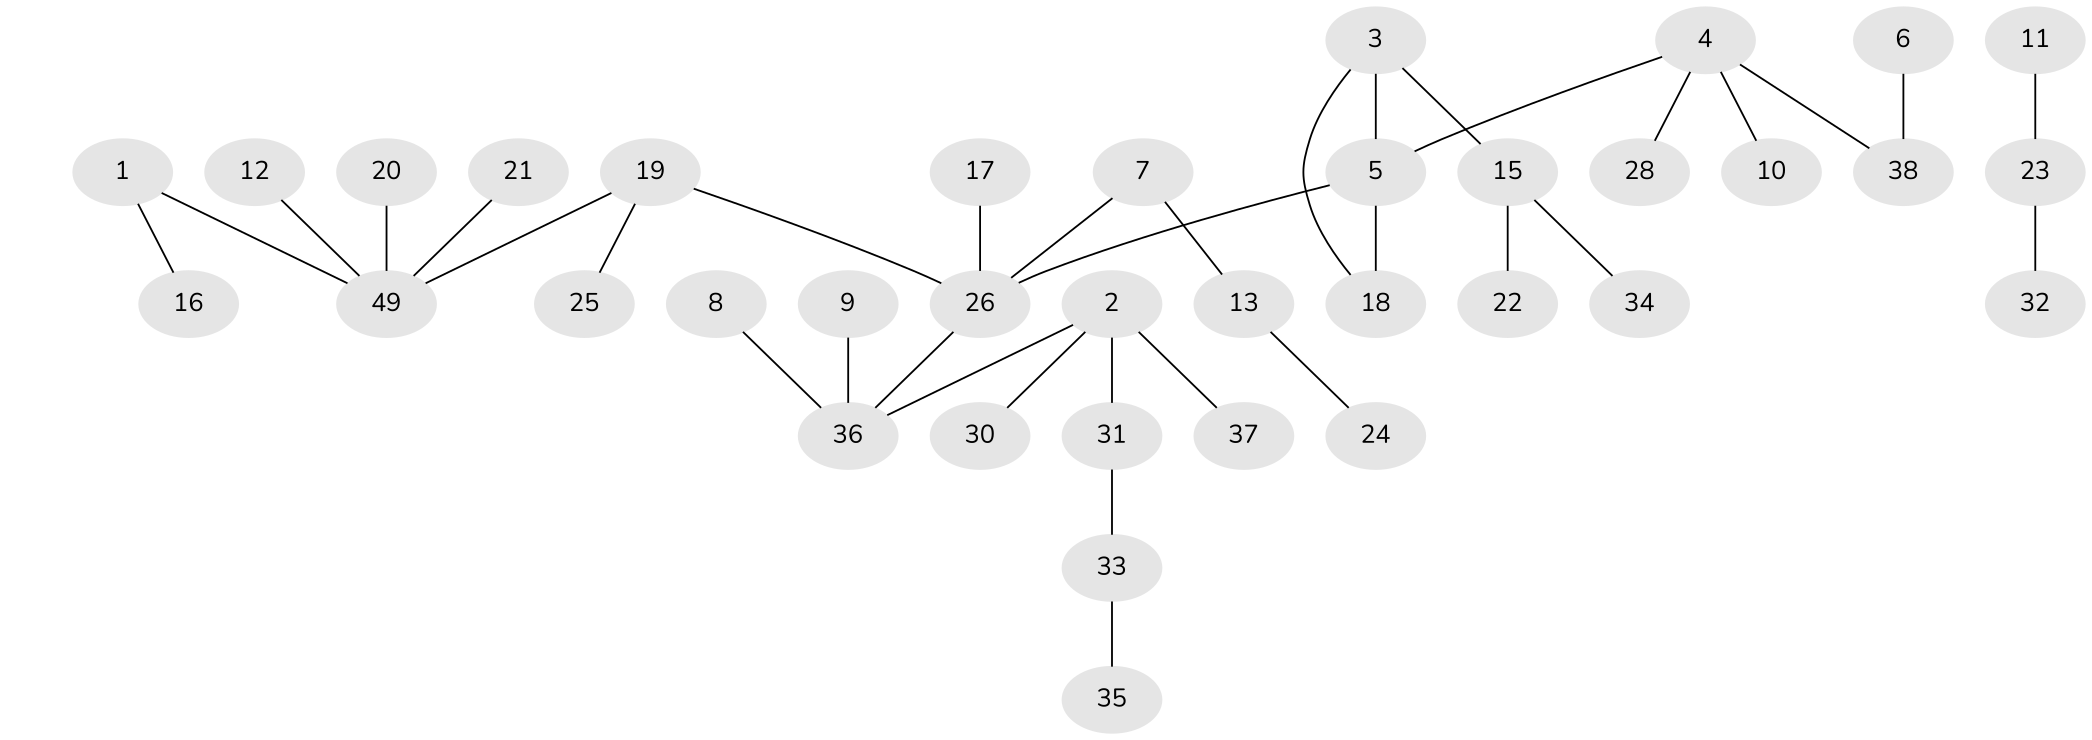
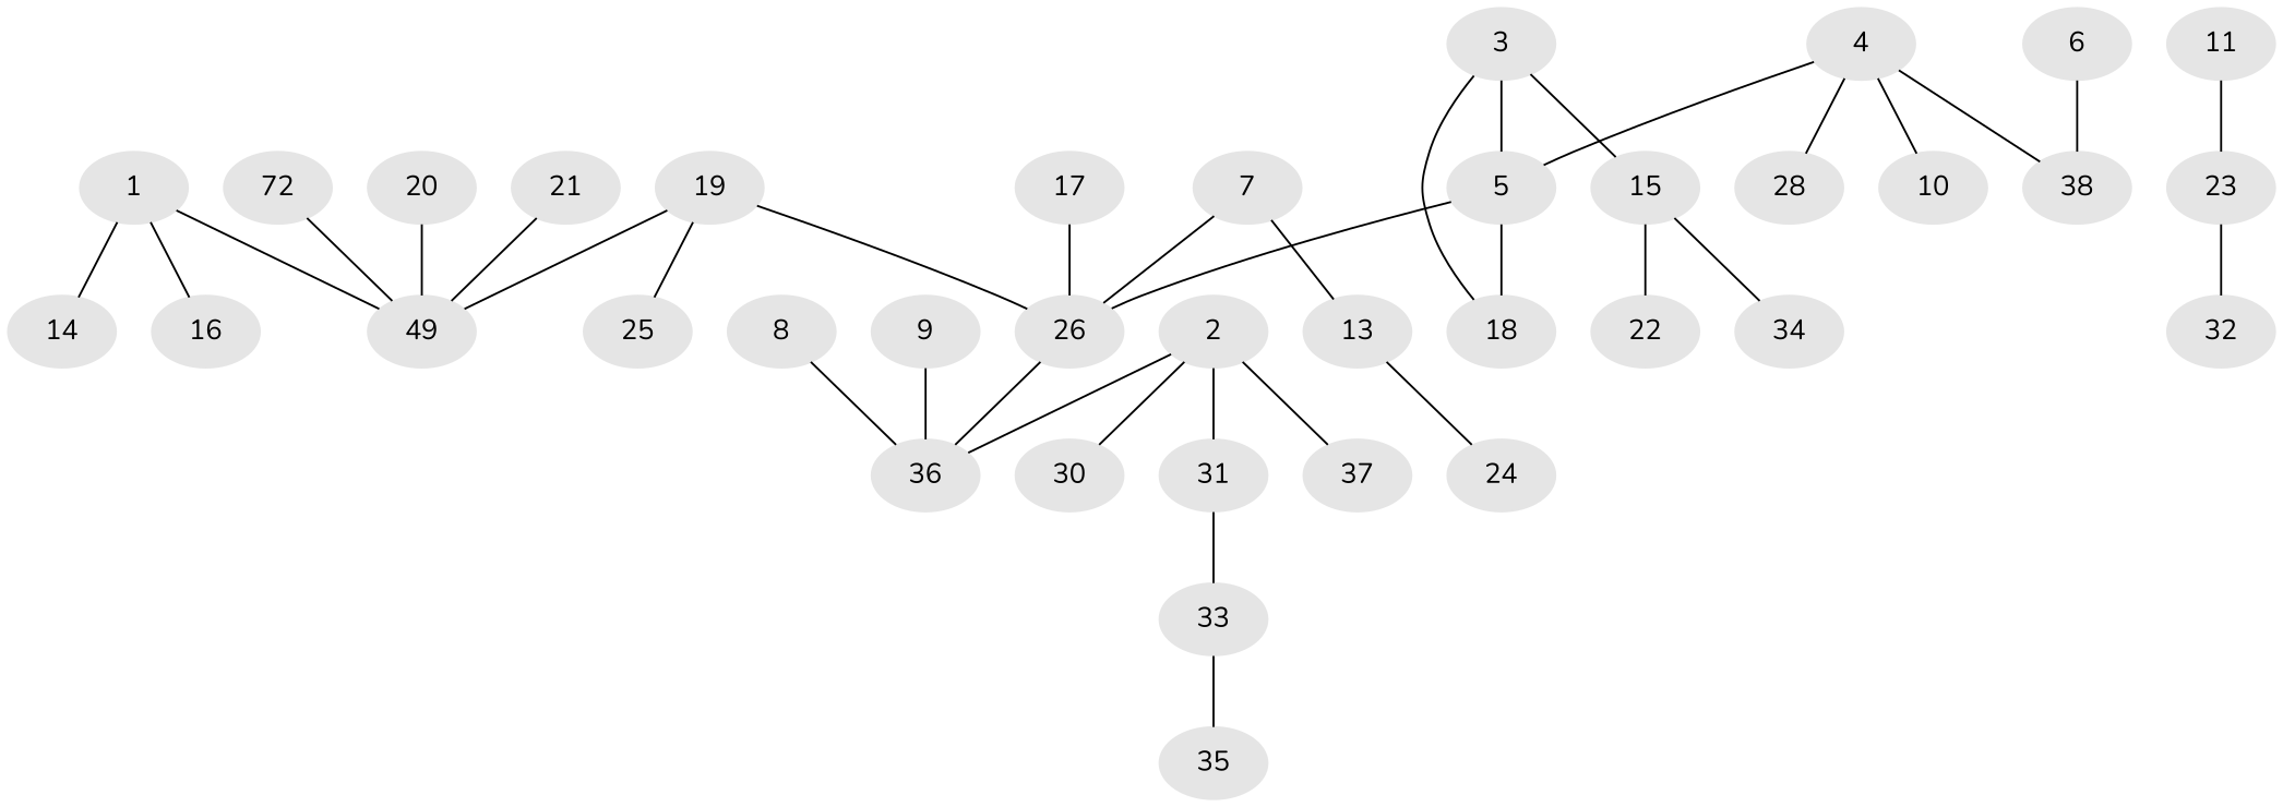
  graph {
    fontname=Nunito
    node [color=gray90 fontname=Nunito style=filled]
    edge [fontname=Nunito weight=1.0]
    1
+   14
    16
    n4 [label=49]
    2
    30
    31
    36
    37
    33
    3
    5
    15
    18
    26
    22
    34
    4
    10
    28
    38
    6
    7
    13
    24
    8
    9
    11
    23
    32
-   12
+   12 [label=72]
    17
    19
    25
    20
    21
    35
+   1 -- 14
    1 -- 16
    1 -- n4
    2 -- 30
    2 -- 31
    2 -- 36
    2 -- 37
    31 -- 33
    33 -- 35
    3 -- 5
    3 -- 15
    3 -- 18
    5 -- 18
    5 -- 26
    15 -- 22
    15 -- 34
    26 -- 36
    4 -- 5
    4 -- 10
    4 -- 28
    4 -- 38
    6 -- 38
    7 -- 26
    7 -- 13
    13 -- 24
    8 -- 36
    9 -- 36
    11 -- 23
    23 -- 32
    12 -- n4
    17 -- 26
    19 -- n4
    19 -- 26
    19 -- 25
    20 -- n4
    21 -- n4
  }
